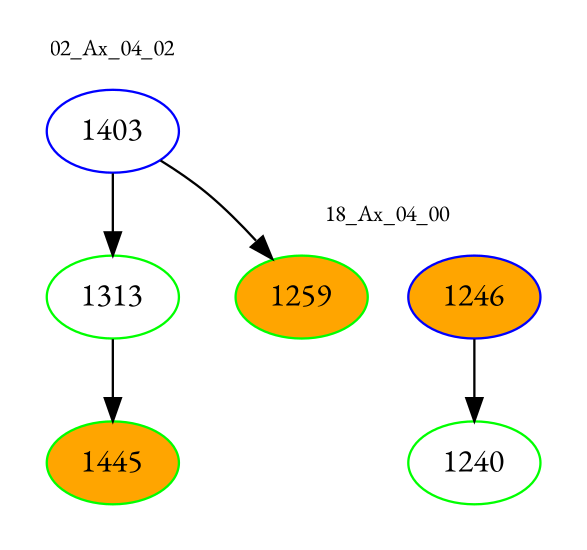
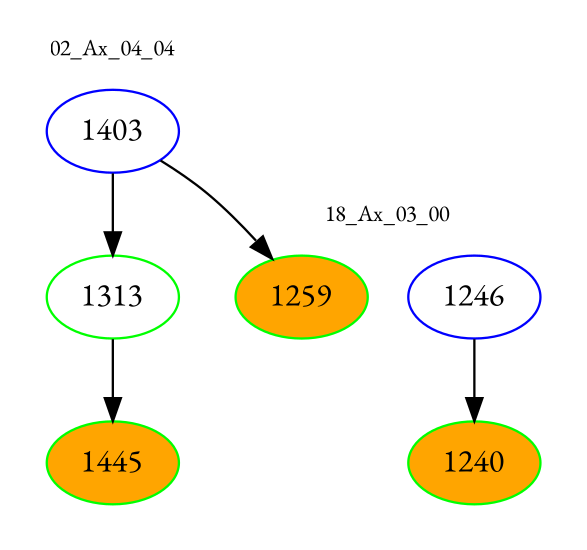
  digraph {
    fontname="EB Garamond"
    node [color=green fillcolor=orange fontname="EB Garamond" style=filled]
    edge [color=black fontname="EB Garamond"]
-   n1 [color=blue label=1246]
-   n2 [fillcolor=white label=1240]
+   n1 [color=blue fillcolor=white label=1246]
+   n2 [label=1240]
    n3 [label=1259]
    n4 [color=blue fillcolor=white label=1403]
    n5 [fillcolor=white label=1313]
    n6 [label=1445]
    subgraph cluster_1 {
      color=white
      fontsize=10
-     label="18_Ax_04_00"
+     label="18_Ax_03_00"
      n1
      n2
      n3
    }
    subgraph cluster_2 {
      color=white
      fontsize=10
-     label="02_Ax_04_02"
+     label="02_Ax_04_04"
      n4
      n5
      n6
    }
    n1 -> n2
    n4 -> n3
    n4 -> n5
    n5 -> n6
  }
